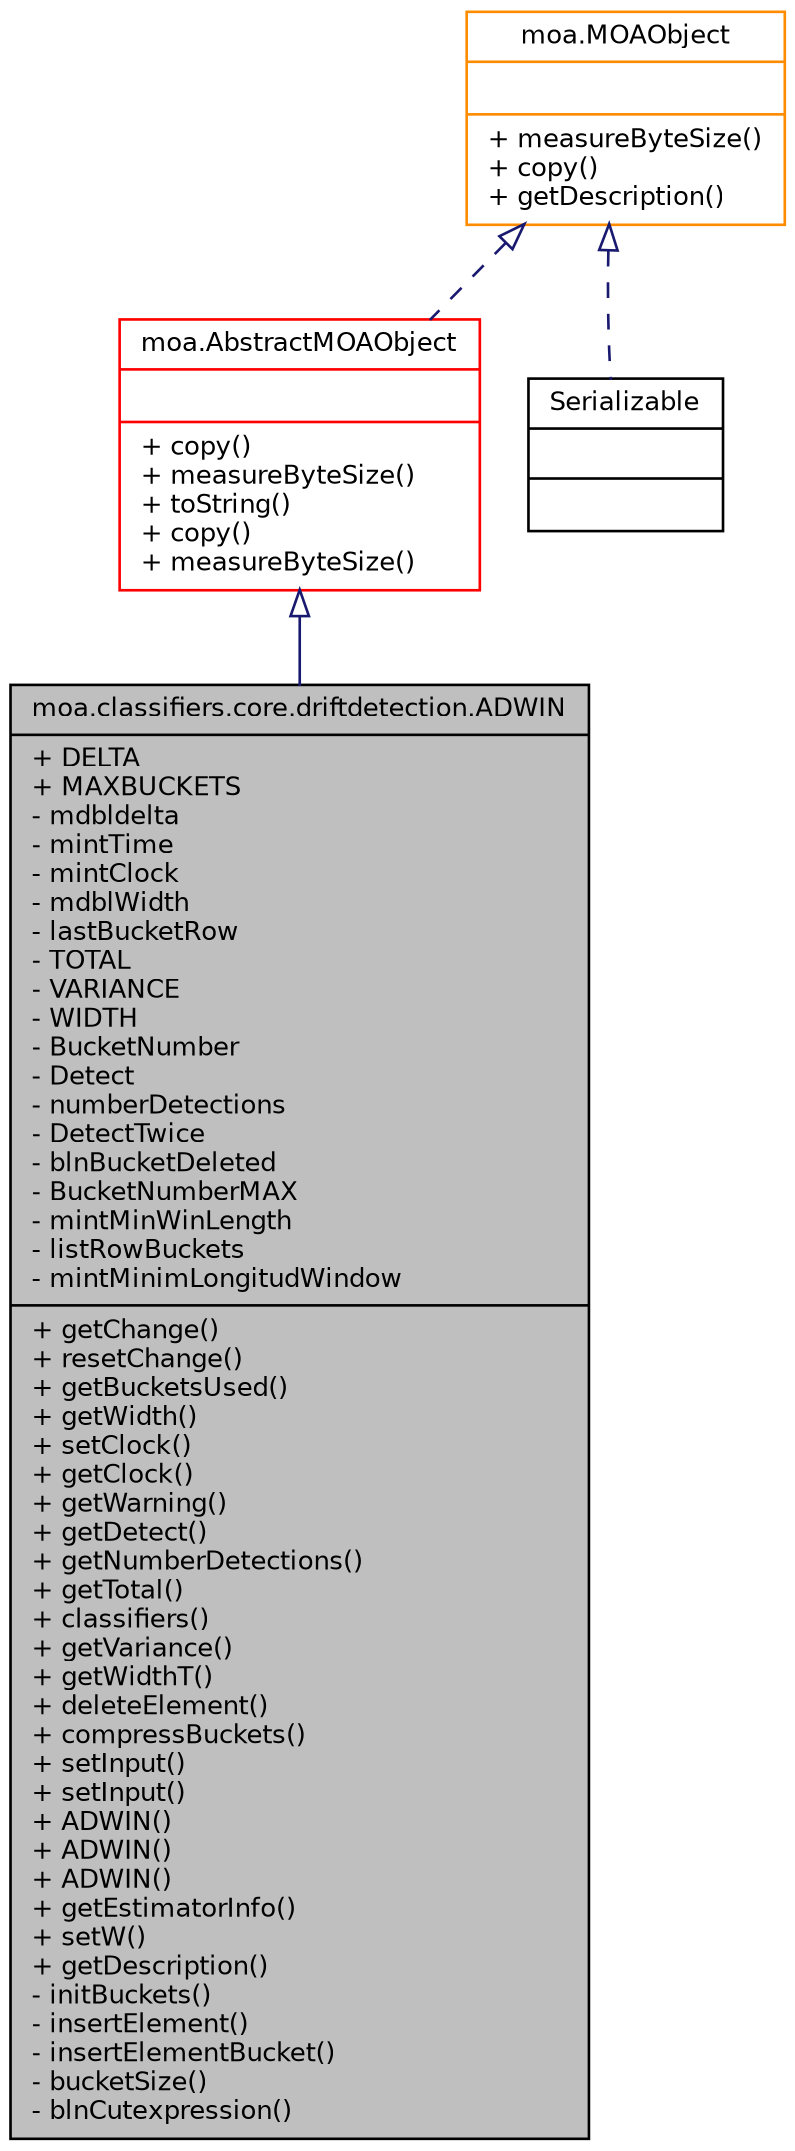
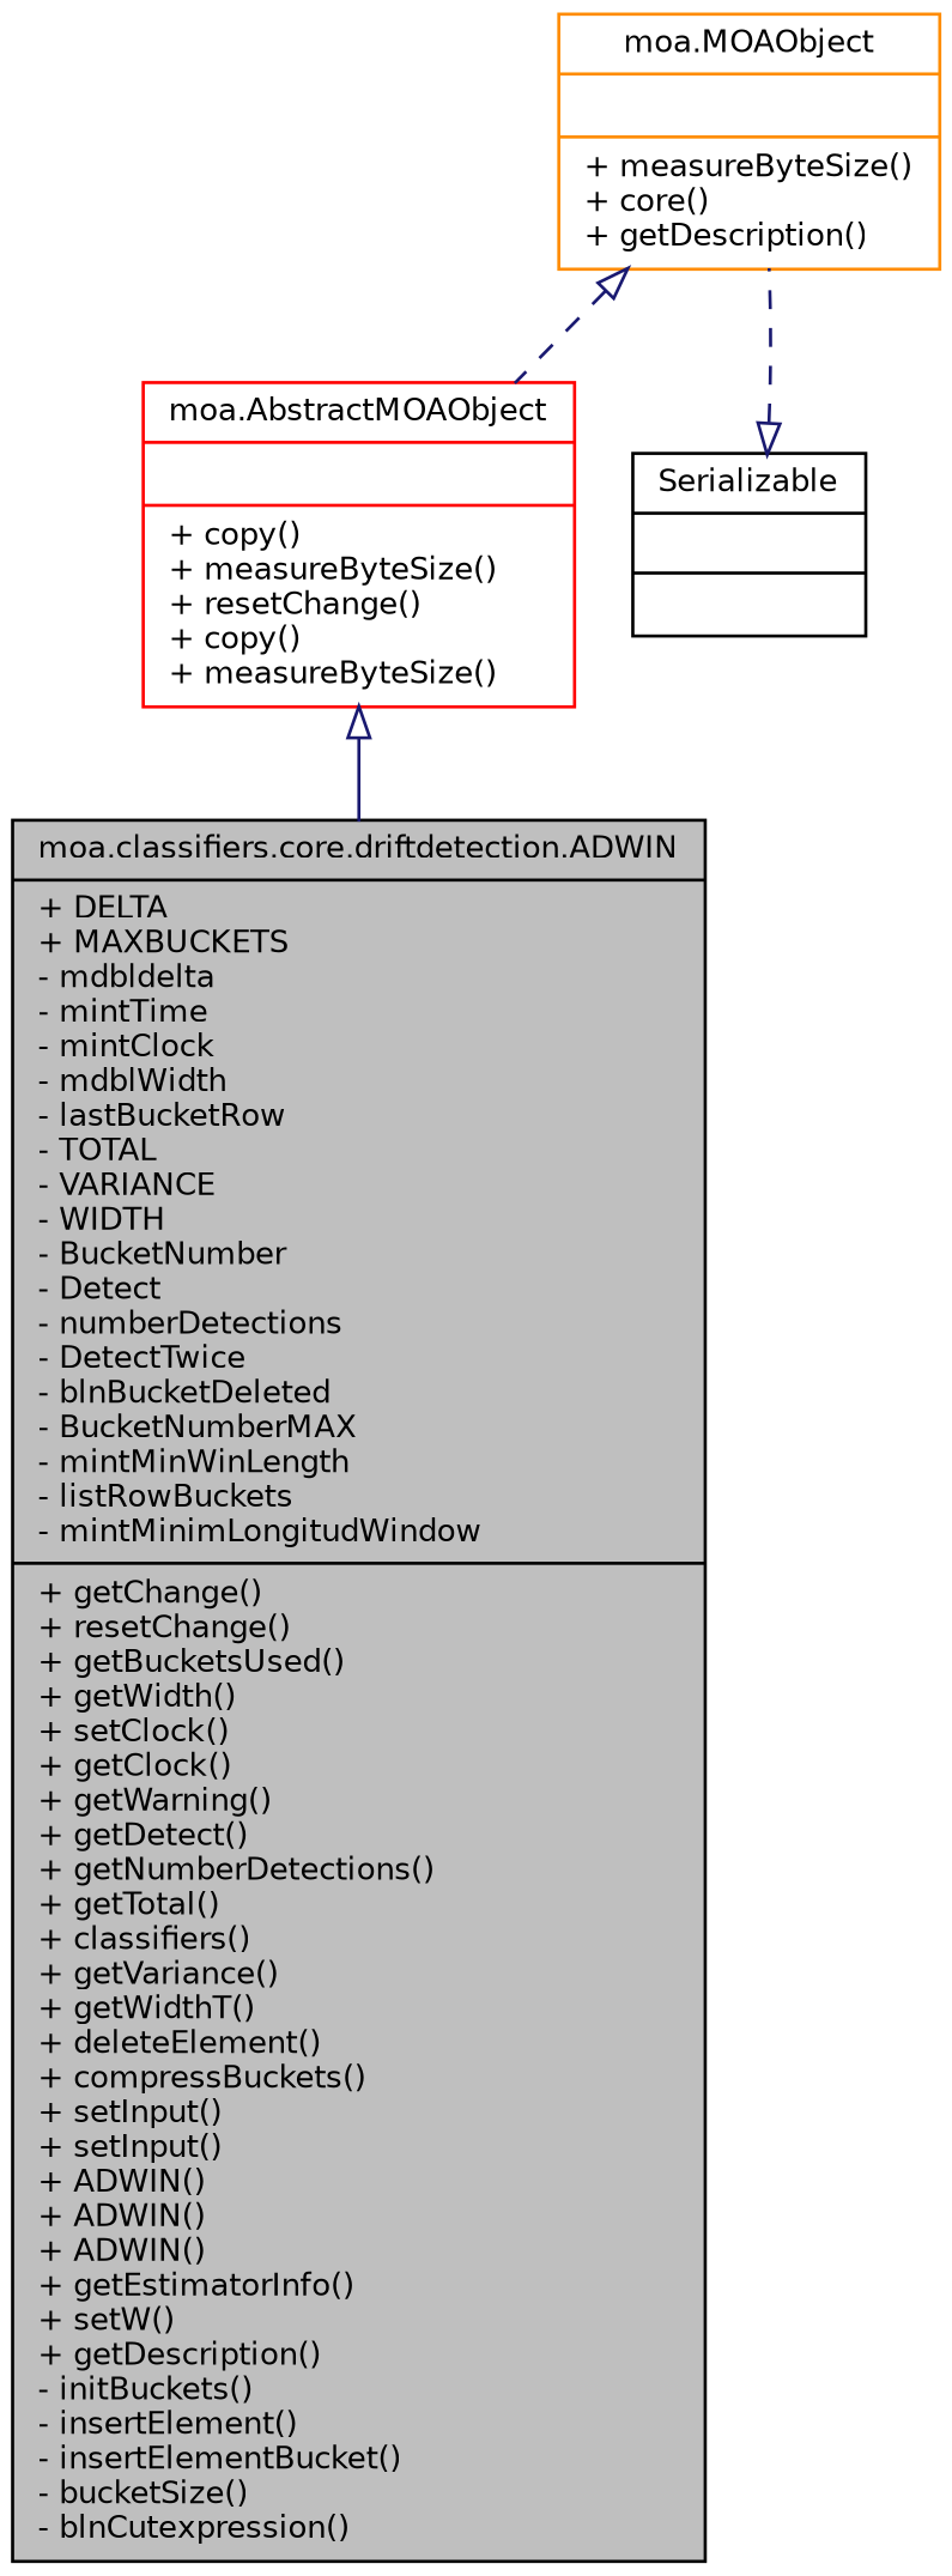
  digraph {
    node [color=black fillcolor=white fontname=Helvetica fontsize=10 shape=record style=filled]
    edge [arrowtail=empty color=midnightblue dir=back fontname=Helvetica fontsize=10 labelfontname=Helvetica labelfontsize=10 style=dashed]
    n1 [fillcolor=grey75 fontcolor=black height=0.2 label="{moa.classifiers.core.driftdetection.ADWIN\n|+ DELTA\l+ MAXBUCKETS\l- mdbldelta\l- mintTime\l- mintClock\l- mdblWidth\l- lastBucketRow\l- TOTAL\l- VARIANCE\l- WIDTH\l- BucketNumber\l- Detect\l- numberDetections\l- DetectTwice\l- blnBucketDeleted\l- BucketNumberMAX\l- mintMinWinLength\l- listRowBuckets\l- mintMinimLongitudWindow\l|+ getChange()\l+ resetChange()\l+ getBucketsUsed()\l+ getWidth()\l+ setClock()\l+ getClock()\l+ getWarning()\l+ getDetect()\l+ getNumberDetections()\l+ getTotal()\l+ classifiers()\l+ getVariance()\l+ getWidthT()\l+ deleteElement()\l+ compressBuckets()\l+ setInput()\l+ setInput()\l+ ADWIN()\l+ ADWIN()\l+ ADWIN()\l+ getEstimatorInfo()\l+ setW()\l+ getDescription()\l- initBuckets()\l- insertElement()\l- insertElementBucket()\l- bucketSize()\l- blnCutexpression()\l}" width=0.4]
-   n2 [color=red height=0.2 label="{moa.AbstractMOAObject\n||+ copy()\l+ measureByteSize()\l+ toString()\l+ copy()\l+ measureByteSize()\l}" width=0.4]
-   n3 [color=darkorange height=0.2 label="{moa.MOAObject\n||+ measureByteSize()\l+ copy()\l+ getDescription()\l}" width=0.4]
+   n2 [color=red height=0.2 label="{moa.AbstractMOAObject\n||+ copy()\l+ measureByteSize()\l+ resetChange()\l+ copy()\l+ measureByteSize()\l}" width=0.4]
+   n3 [color=darkorange height=0.2 label="{moa.MOAObject\n||+ measureByteSize()\l+ core()\l+ getDescription()\l}" width=0.4]
    n4 [height=0.2 label="{Serializable\n||}" width=0.4]
    n2 -> n1 [style=solid]
    n3 -> n2
-   n3 -> n4
+   n4 -> n3
  }
